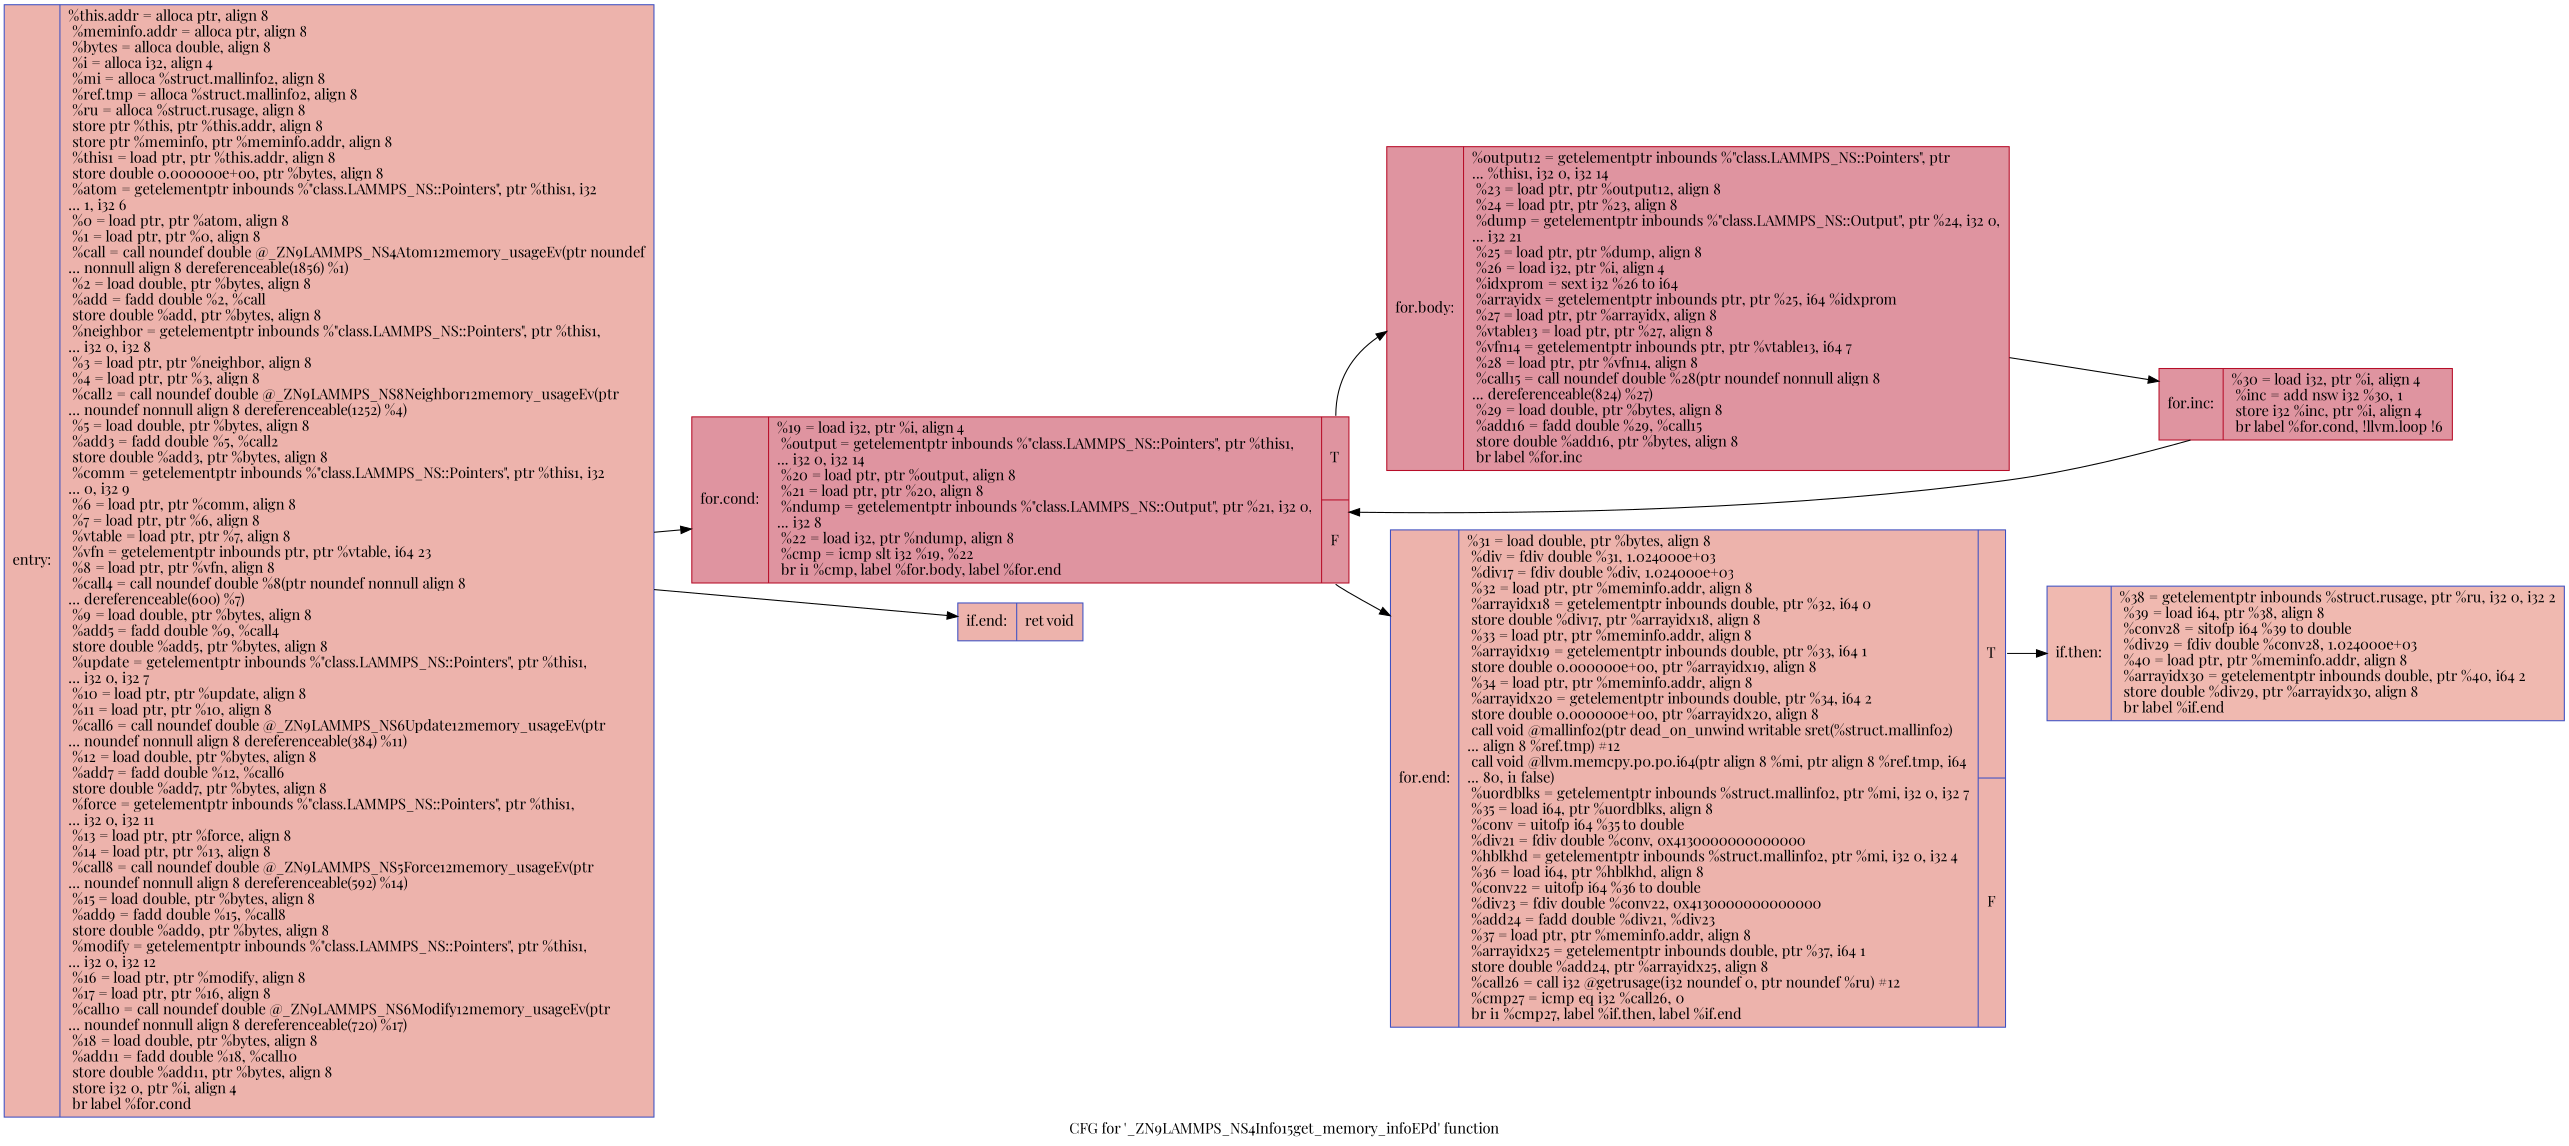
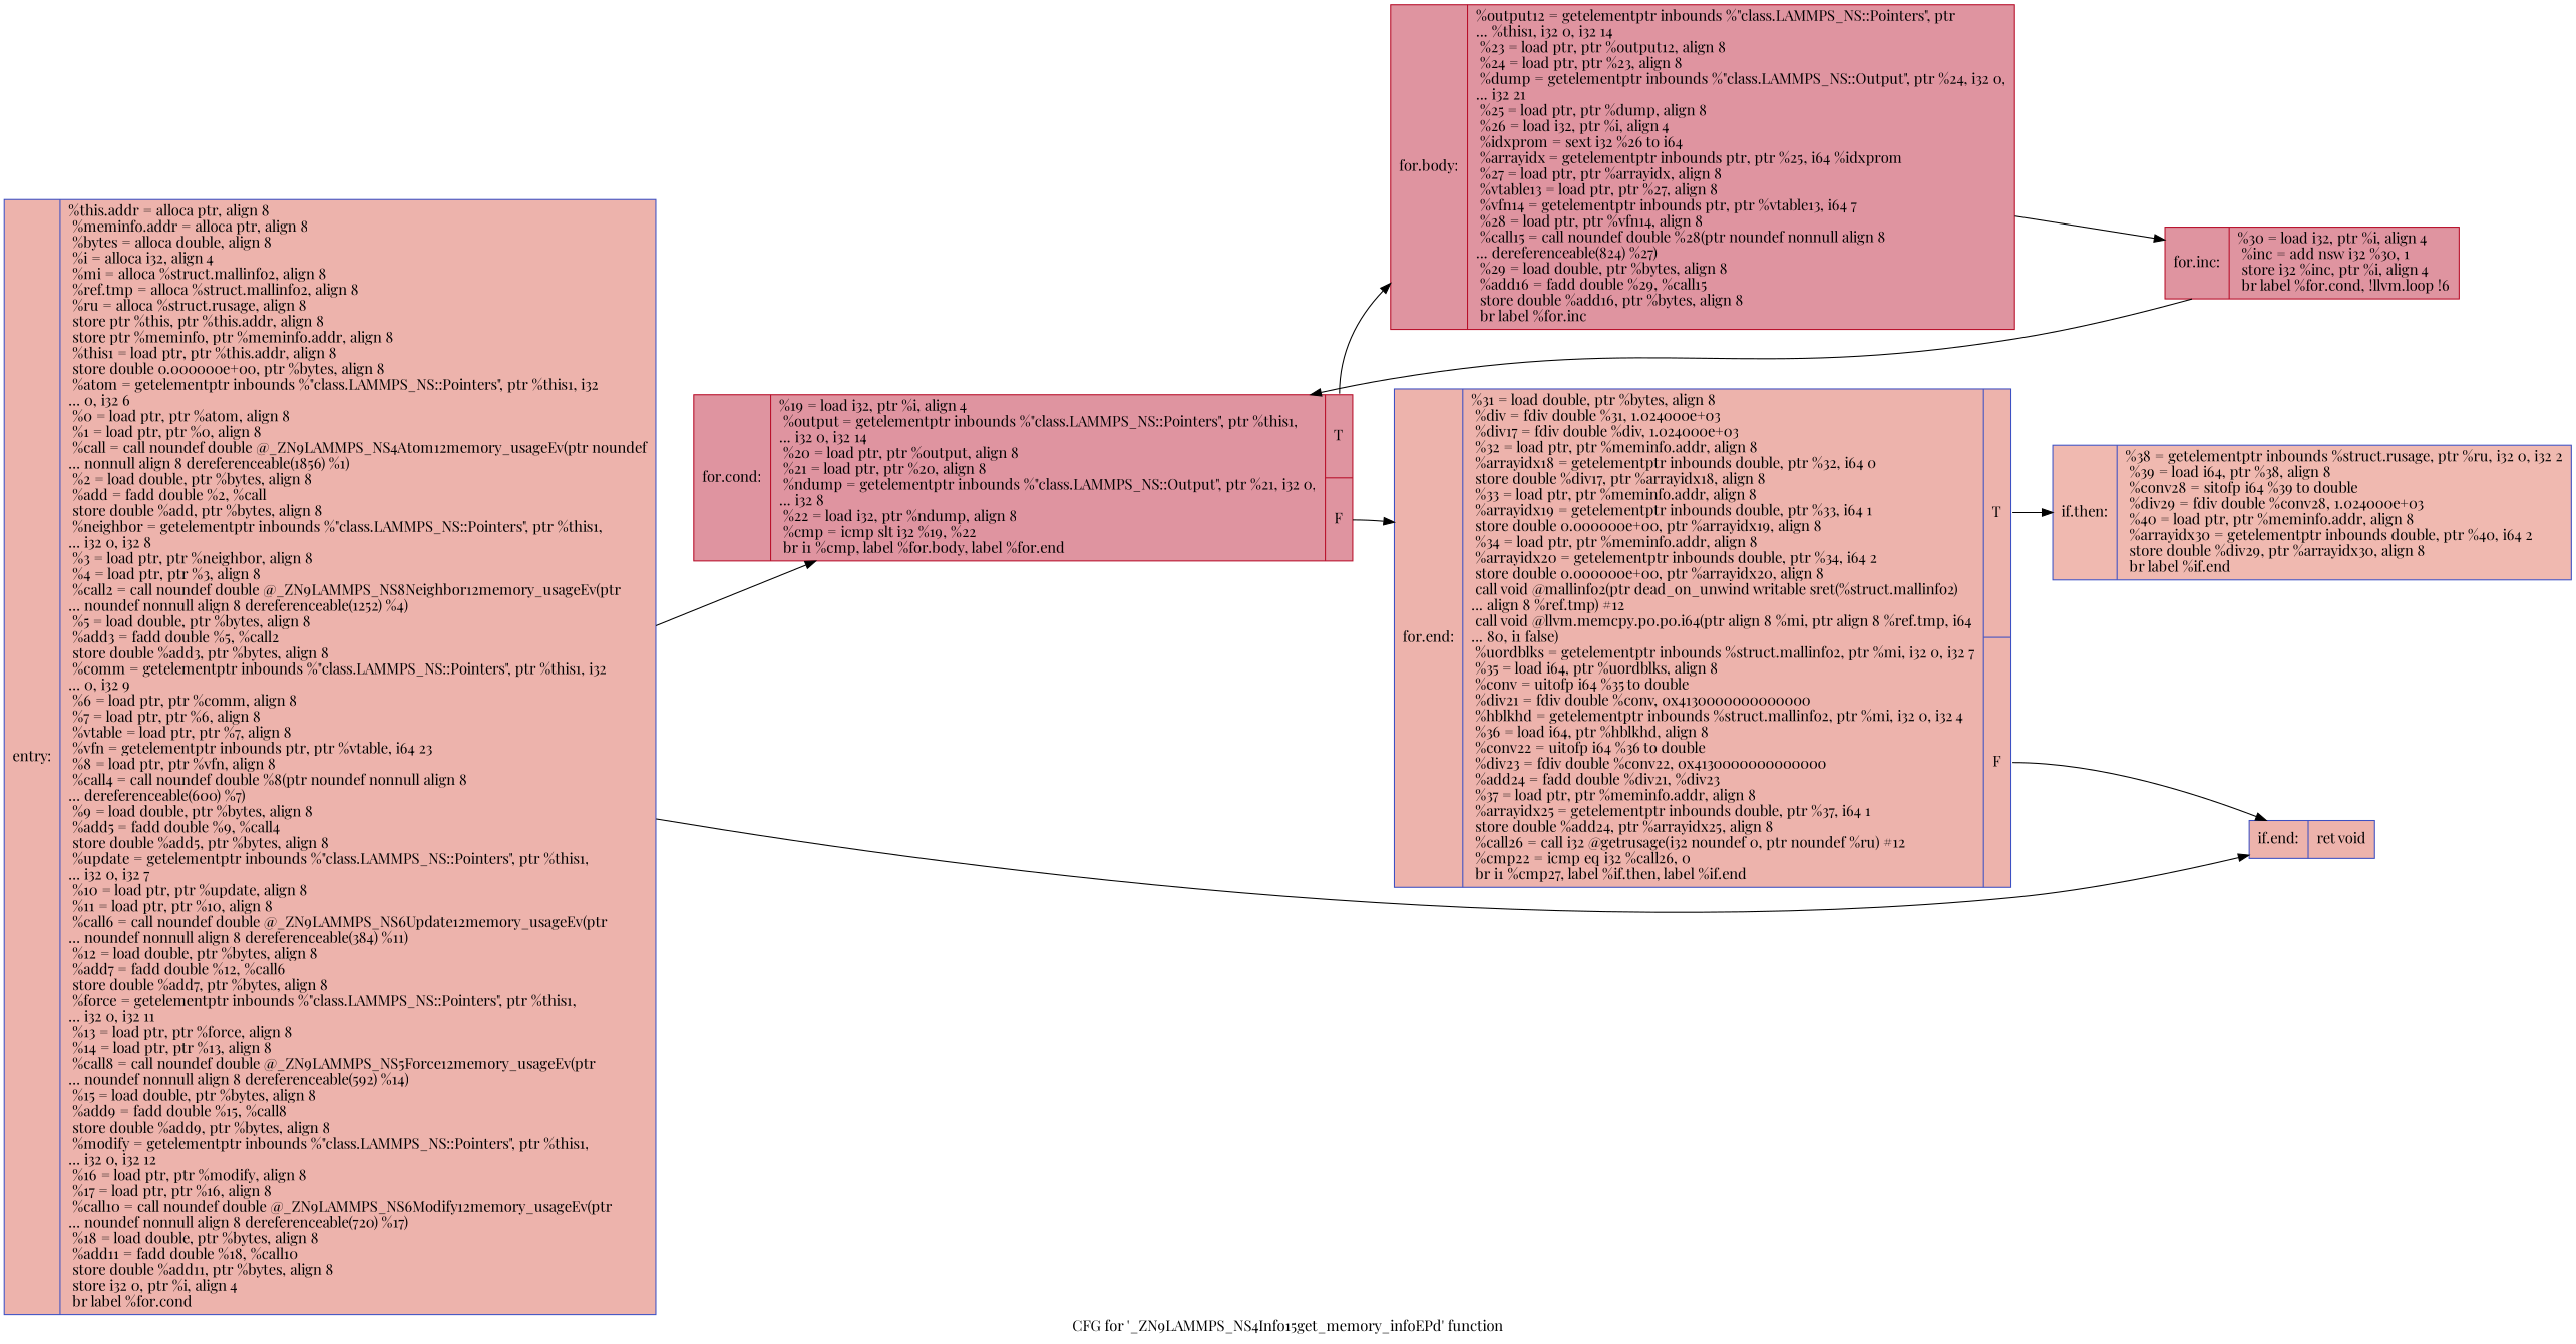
  digraph {
    fontname="Playfair Display"
    label="CFG for '_ZN9LAMMPS_NS4Info15get_memory_infoEPd' function"
    rankdir=LR
    node [color="#3d50c3ff" fillcolor="#d6524470" fontname="Playfair Display" shape=record style=filled]
    edge [fontname="Playfair Display"]
-   n1 [label="{entry:\l|  %this.addr = alloca ptr, align 8\l  %meminfo.addr = alloca ptr, align 8\l  %bytes = alloca double, align 8\l  %i = alloca i32, align 4\l  %mi = alloca %struct.mallinfo2, align 8\l  %ref.tmp = alloca %struct.mallinfo2, align 8\l  %ru = alloca %struct.rusage, align 8\l  store ptr %this, ptr %this.addr, align 8\l  store ptr %meminfo, ptr %meminfo.addr, align 8\l  %this1 = load ptr, ptr %this.addr, align 8\l  store double 0.000000e+00, ptr %bytes, align 8\l  %atom = getelementptr inbounds %\"class.LAMMPS_NS::Pointers\", ptr %this1, i32\l... 1, i32 6\l  %0 = load ptr, ptr %atom, align 8\l  %1 = load ptr, ptr %0, align 8\l  %call = call noundef double @_ZN9LAMMPS_NS4Atom12memory_usageEv(ptr noundef\l... nonnull align 8 dereferenceable(1856) %1)\l  %2 = load double, ptr %bytes, align 8\l  %add = fadd double %2, %call\l  store double %add, ptr %bytes, align 8\l  %neighbor = getelementptr inbounds %\"class.LAMMPS_NS::Pointers\", ptr %this1,\l... i32 0, i32 8\l  %3 = load ptr, ptr %neighbor, align 8\l  %4 = load ptr, ptr %3, align 8\l  %call2 = call noundef double @_ZN9LAMMPS_NS8Neighbor12memory_usageEv(ptr\l... noundef nonnull align 8 dereferenceable(1252) %4)\l  %5 = load double, ptr %bytes, align 8\l  %add3 = fadd double %5, %call2\l  store double %add3, ptr %bytes, align 8\l  %comm = getelementptr inbounds %\"class.LAMMPS_NS::Pointers\", ptr %this1, i32\l... 0, i32 9\l  %6 = load ptr, ptr %comm, align 8\l  %7 = load ptr, ptr %6, align 8\l  %vtable = load ptr, ptr %7, align 8\l  %vfn = getelementptr inbounds ptr, ptr %vtable, i64 23\l  %8 = load ptr, ptr %vfn, align 8\l  %call4 = call noundef double %8(ptr noundef nonnull align 8\l... dereferenceable(600) %7)\l  %9 = load double, ptr %bytes, align 8\l  %add5 = fadd double %9, %call4\l  store double %add5, ptr %bytes, align 8\l  %update = getelementptr inbounds %\"class.LAMMPS_NS::Pointers\", ptr %this1,\l... i32 0, i32 7\l  %10 = load ptr, ptr %update, align 8\l  %11 = load ptr, ptr %10, align 8\l  %call6 = call noundef double @_ZN9LAMMPS_NS6Update12memory_usageEv(ptr\l... noundef nonnull align 8 dereferenceable(384) %11)\l  %12 = load double, ptr %bytes, align 8\l  %add7 = fadd double %12, %call6\l  store double %add7, ptr %bytes, align 8\l  %force = getelementptr inbounds %\"class.LAMMPS_NS::Pointers\", ptr %this1,\l... i32 0, i32 11\l  %13 = load ptr, ptr %force, align 8\l  %14 = load ptr, ptr %13, align 8\l  %call8 = call noundef double @_ZN9LAMMPS_NS5Force12memory_usageEv(ptr\l... noundef nonnull align 8 dereferenceable(592) %14)\l  %15 = load double, ptr %bytes, align 8\l  %add9 = fadd double %15, %call8\l  store double %add9, ptr %bytes, align 8\l  %modify = getelementptr inbounds %\"class.LAMMPS_NS::Pointers\", ptr %this1,\l... i32 0, i32 12\l  %16 = load ptr, ptr %modify, align 8\l  %17 = load ptr, ptr %16, align 8\l  %call10 = call noundef double @_ZN9LAMMPS_NS6Modify12memory_usageEv(ptr\l... noundef nonnull align 8 dereferenceable(720) %17)\l  %18 = load double, ptr %bytes, align 8\l  %add11 = fadd double %18, %call10\l  store double %add11, ptr %bytes, align 8\l  store i32 0, ptr %i, align 4\l  br label %for.cond\l}"]
+   n1 [label="{entry:\l|  %this.addr = alloca ptr, align 8\l  %meminfo.addr = alloca ptr, align 8\l  %bytes = alloca double, align 8\l  %i = alloca i32, align 4\l  %mi = alloca %struct.mallinfo2, align 8\l  %ref.tmp = alloca %struct.mallinfo2, align 8\l  %ru = alloca %struct.rusage, align 8\l  store ptr %this, ptr %this.addr, align 8\l  store ptr %meminfo, ptr %meminfo.addr, align 8\l  %this1 = load ptr, ptr %this.addr, align 8\l  store double 0.000000e+00, ptr %bytes, align 8\l  %atom = getelementptr inbounds %\"class.LAMMPS_NS::Pointers\", ptr %this1, i32\l... 0, i32 6\l  %0 = load ptr, ptr %atom, align 8\l  %1 = load ptr, ptr %0, align 8\l  %call = call noundef double @_ZN9LAMMPS_NS4Atom12memory_usageEv(ptr noundef\l... nonnull align 8 dereferenceable(1856) %1)\l  %2 = load double, ptr %bytes, align 8\l  %add = fadd double %2, %call\l  store double %add, ptr %bytes, align 8\l  %neighbor = getelementptr inbounds %\"class.LAMMPS_NS::Pointers\", ptr %this1,\l... i32 0, i32 8\l  %3 = load ptr, ptr %neighbor, align 8\l  %4 = load ptr, ptr %3, align 8\l  %call2 = call noundef double @_ZN9LAMMPS_NS8Neighbor12memory_usageEv(ptr\l... noundef nonnull align 8 dereferenceable(1252) %4)\l  %5 = load double, ptr %bytes, align 8\l  %add3 = fadd double %5, %call2\l  store double %add3, ptr %bytes, align 8\l  %comm = getelementptr inbounds %\"class.LAMMPS_NS::Pointers\", ptr %this1, i32\l... 0, i32 9\l  %6 = load ptr, ptr %comm, align 8\l  %7 = load ptr, ptr %6, align 8\l  %vtable = load ptr, ptr %7, align 8\l  %vfn = getelementptr inbounds ptr, ptr %vtable, i64 23\l  %8 = load ptr, ptr %vfn, align 8\l  %call4 = call noundef double %8(ptr noundef nonnull align 8\l... dereferenceable(600) %7)\l  %9 = load double, ptr %bytes, align 8\l  %add5 = fadd double %9, %call4\l  store double %add5, ptr %bytes, align 8\l  %update = getelementptr inbounds %\"class.LAMMPS_NS::Pointers\", ptr %this1,\l... i32 0, i32 7\l  %10 = load ptr, ptr %update, align 8\l  %11 = load ptr, ptr %10, align 8\l  %call6 = call noundef double @_ZN9LAMMPS_NS6Update12memory_usageEv(ptr\l... noundef nonnull align 8 dereferenceable(384) %11)\l  %12 = load double, ptr %bytes, align 8\l  %add7 = fadd double %12, %call6\l  store double %add7, ptr %bytes, align 8\l  %force = getelementptr inbounds %\"class.LAMMPS_NS::Pointers\", ptr %this1,\l... i32 0, i32 11\l  %13 = load ptr, ptr %force, align 8\l  %14 = load ptr, ptr %13, align 8\l  %call8 = call noundef double @_ZN9LAMMPS_NS5Force12memory_usageEv(ptr\l... noundef nonnull align 8 dereferenceable(592) %14)\l  %15 = load double, ptr %bytes, align 8\l  %add9 = fadd double %15, %call8\l  store double %add9, ptr %bytes, align 8\l  %modify = getelementptr inbounds %\"class.LAMMPS_NS::Pointers\", ptr %this1,\l... i32 0, i32 12\l  %16 = load ptr, ptr %modify, align 8\l  %17 = load ptr, ptr %16, align 8\l  %call10 = call noundef double @_ZN9LAMMPS_NS6Modify12memory_usageEv(ptr\l... noundef nonnull align 8 dereferenceable(720) %17)\l  %18 = load double, ptr %bytes, align 8\l  %add11 = fadd double %18, %call10\l  store double %add11, ptr %bytes, align 8\l  store i32 0, ptr %i, align 4\l  br label %for.cond\l}"]
    n2 [color="#b70d28ff" fillcolor="#b70d2870" label="{for.cond:\l|  %19 = load i32, ptr %i, align 4\l  %output = getelementptr inbounds %\"class.LAMMPS_NS::Pointers\", ptr %this1,\l... i32 0, i32 14\l  %20 = load ptr, ptr %output, align 8\l  %21 = load ptr, ptr %20, align 8\l  %ndump = getelementptr inbounds %\"class.LAMMPS_NS::Output\", ptr %21, i32 0,\l... i32 8\l  %22 = load i32, ptr %ndump, align 8\l  %cmp = icmp slt i32 %19, %22\l  br i1 %cmp, label %for.body, label %for.end\l|{<s0>T|<s1>F}}"]
    n3 [label="{if.end:\l|  ret void\l}"]
    n4 [color="#b70d28ff" fillcolor="#b70d2870" label="{for.body:\l|  %output12 = getelementptr inbounds %\"class.LAMMPS_NS::Pointers\", ptr\l... %this1, i32 0, i32 14\l  %23 = load ptr, ptr %output12, align 8\l  %24 = load ptr, ptr %23, align 8\l  %dump = getelementptr inbounds %\"class.LAMMPS_NS::Output\", ptr %24, i32 0,\l... i32 21\l  %25 = load ptr, ptr %dump, align 8\l  %26 = load i32, ptr %i, align 4\l  %idxprom = sext i32 %26 to i64\l  %arrayidx = getelementptr inbounds ptr, ptr %25, i64 %idxprom\l  %27 = load ptr, ptr %arrayidx, align 8\l  %vtable13 = load ptr, ptr %27, align 8\l  %vfn14 = getelementptr inbounds ptr, ptr %vtable13, i64 7\l  %28 = load ptr, ptr %vfn14, align 8\l  %call15 = call noundef double %28(ptr noundef nonnull align 8\l... dereferenceable(824) %27)\l  %29 = load double, ptr %bytes, align 8\l  %add16 = fadd double %29, %call15\l  store double %add16, ptr %bytes, align 8\l  br label %for.inc\l}"]
-   n5 [label="{for.end:\l|  %31 = load double, ptr %bytes, align 8\l  %div = fdiv double %31, 1.024000e+03\l  %div17 = fdiv double %div, 1.024000e+03\l  %32 = load ptr, ptr %meminfo.addr, align 8\l  %arrayidx18 = getelementptr inbounds double, ptr %32, i64 0\l  store double %div17, ptr %arrayidx18, align 8\l  %33 = load ptr, ptr %meminfo.addr, align 8\l  %arrayidx19 = getelementptr inbounds double, ptr %33, i64 1\l  store double 0.000000e+00, ptr %arrayidx19, align 8\l  %34 = load ptr, ptr %meminfo.addr, align 8\l  %arrayidx20 = getelementptr inbounds double, ptr %34, i64 2\l  store double 0.000000e+00, ptr %arrayidx20, align 8\l  call void @mallinfo2(ptr dead_on_unwind writable sret(%struct.mallinfo2)\l... align 8 %ref.tmp) #12\l  call void @llvm.memcpy.p0.p0.i64(ptr align 8 %mi, ptr align 8 %ref.tmp, i64\l... 80, i1 false)\l  %uordblks = getelementptr inbounds %struct.mallinfo2, ptr %mi, i32 0, i32 7\l  %35 = load i64, ptr %uordblks, align 8\l  %conv = uitofp i64 %35 to double\l  %div21 = fdiv double %conv, 0x4130000000000000\l  %hblkhd = getelementptr inbounds %struct.mallinfo2, ptr %mi, i32 0, i32 4\l  %36 = load i64, ptr %hblkhd, align 8\l  %conv22 = uitofp i64 %36 to double\l  %div23 = fdiv double %conv22, 0x4130000000000000\l  %add24 = fadd double %div21, %div23\l  %37 = load ptr, ptr %meminfo.addr, align 8\l  %arrayidx25 = getelementptr inbounds double, ptr %37, i64 1\l  store double %add24, ptr %arrayidx25, align 8\l  %call26 = call i32 @getrusage(i32 noundef 0, ptr noundef %ru) #12\l  %cmp27 = icmp eq i32 %call26, 0\l  br i1 %cmp27, label %if.then, label %if.end\l|{<s0>T|<s1>F}}"]
+   n5 [label="{for.end:\l|  %31 = load double, ptr %bytes, align 8\l  %div = fdiv double %31, 1.024000e+03\l  %div17 = fdiv double %div, 1.024000e+03\l  %32 = load ptr, ptr %meminfo.addr, align 8\l  %arrayidx18 = getelementptr inbounds double, ptr %32, i64 0\l  store double %div17, ptr %arrayidx18, align 8\l  %33 = load ptr, ptr %meminfo.addr, align 8\l  %arrayidx19 = getelementptr inbounds double, ptr %33, i64 1\l  store double 0.000000e+00, ptr %arrayidx19, align 8\l  %34 = load ptr, ptr %meminfo.addr, align 8\l  %arrayidx20 = getelementptr inbounds double, ptr %34, i64 2\l  store double 0.000000e+00, ptr %arrayidx20, align 8\l  call void @mallinfo2(ptr dead_on_unwind writable sret(%struct.mallinfo2)\l... align 8 %ref.tmp) #12\l  call void @llvm.memcpy.p0.p0.i64(ptr align 8 %mi, ptr align 8 %ref.tmp, i64\l... 80, i1 false)\l  %uordblks = getelementptr inbounds %struct.mallinfo2, ptr %mi, i32 0, i32 7\l  %35 = load i64, ptr %uordblks, align 8\l  %conv = uitofp i64 %35 to double\l  %div21 = fdiv double %conv, 0x4130000000000000\l  %hblkhd = getelementptr inbounds %struct.mallinfo2, ptr %mi, i32 0, i32 4\l  %36 = load i64, ptr %hblkhd, align 8\l  %conv22 = uitofp i64 %36 to double\l  %div23 = fdiv double %conv22, 0x4130000000000000\l  %add24 = fadd double %div21, %div23\l  %37 = load ptr, ptr %meminfo.addr, align 8\l  %arrayidx25 = getelementptr inbounds double, ptr %37, i64 1\l  store double %add24, ptr %arrayidx25, align 8\l  %call26 = call i32 @getrusage(i32 noundef 0, ptr noundef %ru) #12\l  %cmp22 = icmp eq i32 %call26, 0\l  br i1 %cmp27, label %if.then, label %if.end\l|{<s0>T|<s1>F}}"]
    n6 [color="#b70d28ff" fillcolor="#b70d2870" label="{for.inc:\l|  %30 = load i32, ptr %i, align 4\l  %inc = add nsw i32 %30, 1\l  store i32 %inc, ptr %i, align 4\l  br label %for.cond, !llvm.loop !6\l}"]
    n7 [fillcolor="#de614d70" label="{if.then:\l|  %38 = getelementptr inbounds %struct.rusage, ptr %ru, i32 0, i32 2\l  %39 = load i64, ptr %38, align 8\l  %conv28 = sitofp i64 %39 to double\l  %div29 = fdiv double %conv28, 1.024000e+03\l  %40 = load ptr, ptr %meminfo.addr, align 8\l  %arrayidx30 = getelementptr inbounds double, ptr %40, i64 2\l  store double %div29, ptr %arrayidx30, align 8\l  br label %if.end\l}"]
    n1 -> n2
    n1 -> n3
    n2 -> n4 [tailport=s0]
    n2 -> n5 [tailport=s1]
    n4 -> n6
+   n5 -> n3 [tailport=s1]
    n5 -> n7 [tailport=s0]
    n6 -> n2
  }
